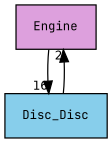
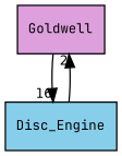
  digraph {
    compound=true
    fontname="JetBrains Mono"
    node [fontname="JetBrains Mono" fontsize=10 shape=box style=filled]
    edge [labeldistance=1.5 labelfontname=Helvetica labelfontsize=10 fontname="JetBrains Mono"]
-   n1 [fillcolor=plum label=Engine pencolor=black]
-   n2 [label=Disc_Disc fillcolor=skyblue]
+   n1 [fillcolor=plum label=Goldwell pencolor=black]
+   n2 [label=Disc_Engine fillcolor=skyblue]
    n1 -> n2 [headlabel=16]
    n2 -> n1 [headlabel=2]
  }
